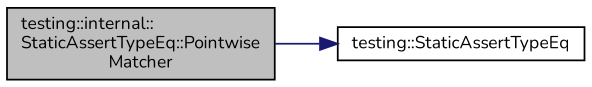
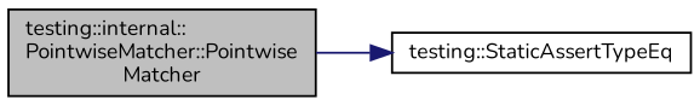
  digraph {
    rankdir=LR
    fontname=Nunito
    node [color=black fontname=Nunito fontsize=10 shape=record style=filled]
-   n1 [fillcolor=grey75 fontcolor=black height=0.2 label="testing::internal::\lStaticAssertTypeEq::Pointwise\lMatcher" width=0.4]
+   n1 [fillcolor=grey75 fontcolor=black height=0.2 label="testing::internal::\lPointwiseMatcher::Pointwise\lMatcher" width=0.4]
    n2 [fillcolor=white height=0.2 label="testing::StaticAssertTypeEq" width=0.4]
    n1 -> n2 [color=midnightblue fontname=Nunito fontsize=10 labelfontname=Helvetica labelfontsize=10 style=solid]
  }
